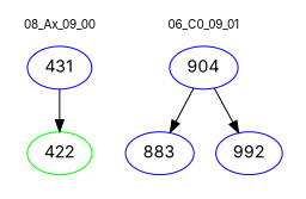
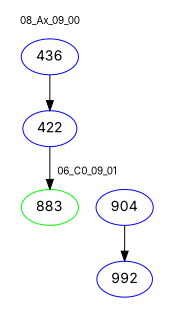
  digraph {
    fontname=Inter
    node [color=blue fontname=Inter]
    edge [color=black fontname=Inter]
-   n1 [label=431]
-   n2 [color=green label=422]
+   n1 [label=436]
+   n2 [label=422]
    n3 [label=904]
-   n4 [label=883]
+   n4 [color=green label=883]
    n5 [label=992]
    subgraph cluster_1 {
      color=white
      fontsize=10
      label="08_Ax_09_00"
      n1
      n2
    }
    subgraph cluster_2 {
      color=white
      fontsize=10
      label="06_C0_09_01"
      n3
      n4
      n5
    }
    n1 -> n2
-   n3 -> n4
+   n2 -> n4
    n3 -> n5
  }
